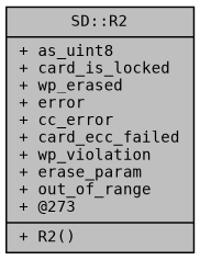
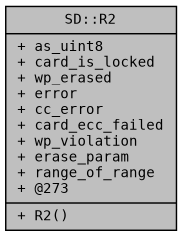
  digraph {
    fontname="DejaVu Sans Mono"
-   n1 [color=black fillcolor=grey75 fontcolor=black fontname="DejaVu Sans Mono" fontsize=10 height=0.2 label="{SD::R2\n|+ as_uint8\l+ card_is_locked\l+ wp_erased\l+ error\l+ cc_error\l+ card_ecc_failed\l+ wp_violation\l+ erase_param\l+ out_of_range\l+ @273\l|+ R2()\l}" shape=record style=filled width=0.4]
+   n1 [color=black fillcolor=grey75 fontcolor=black fontname="DejaVu Sans Mono" fontsize=10 height=0.2 label="{SD::R2\n|+ as_uint8\l+ card_is_locked\l+ wp_erased\l+ error\l+ cc_error\l+ card_ecc_failed\l+ wp_violation\l+ erase_param\l+ range_of_range\l+ @273\l|+ R2()\l}" shape=record style=filled width=0.4]
  }
